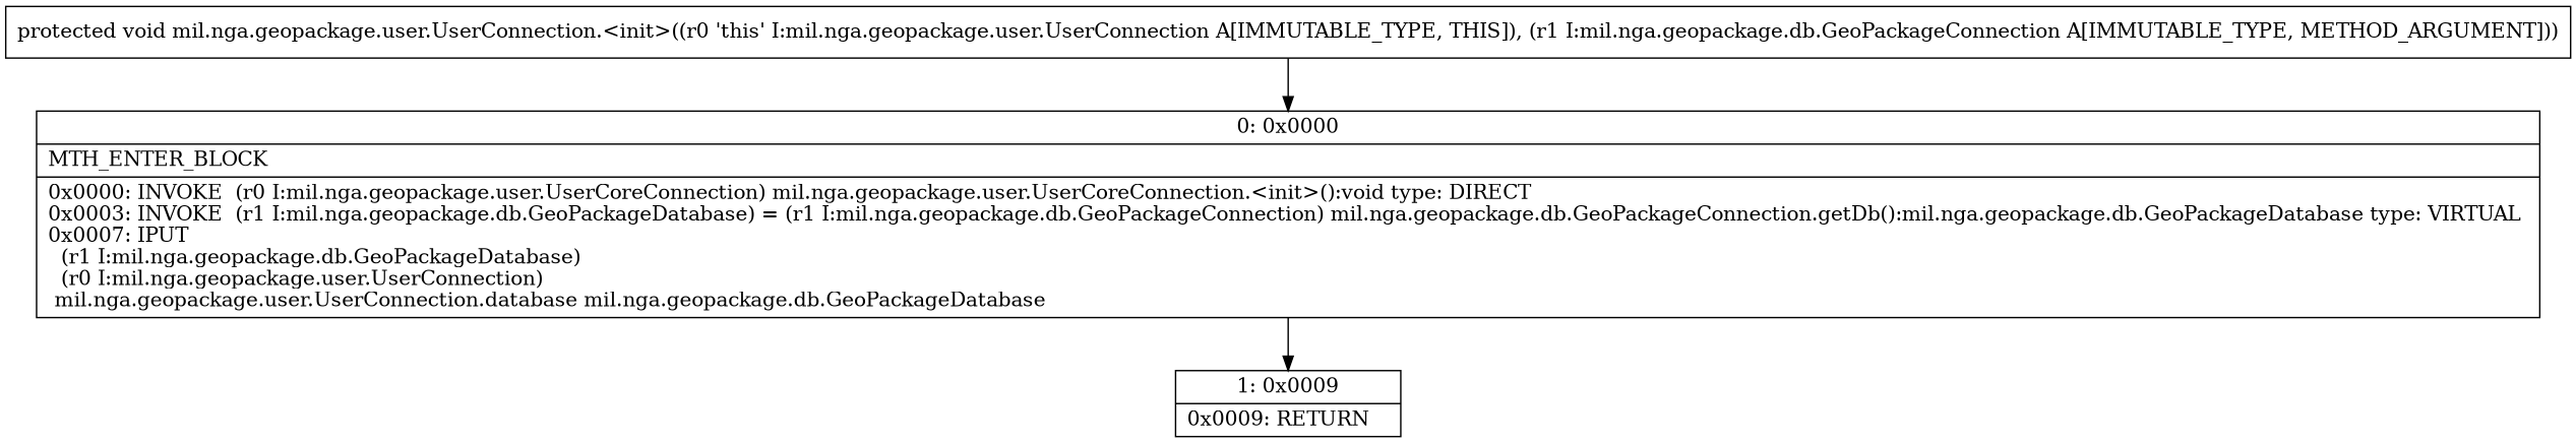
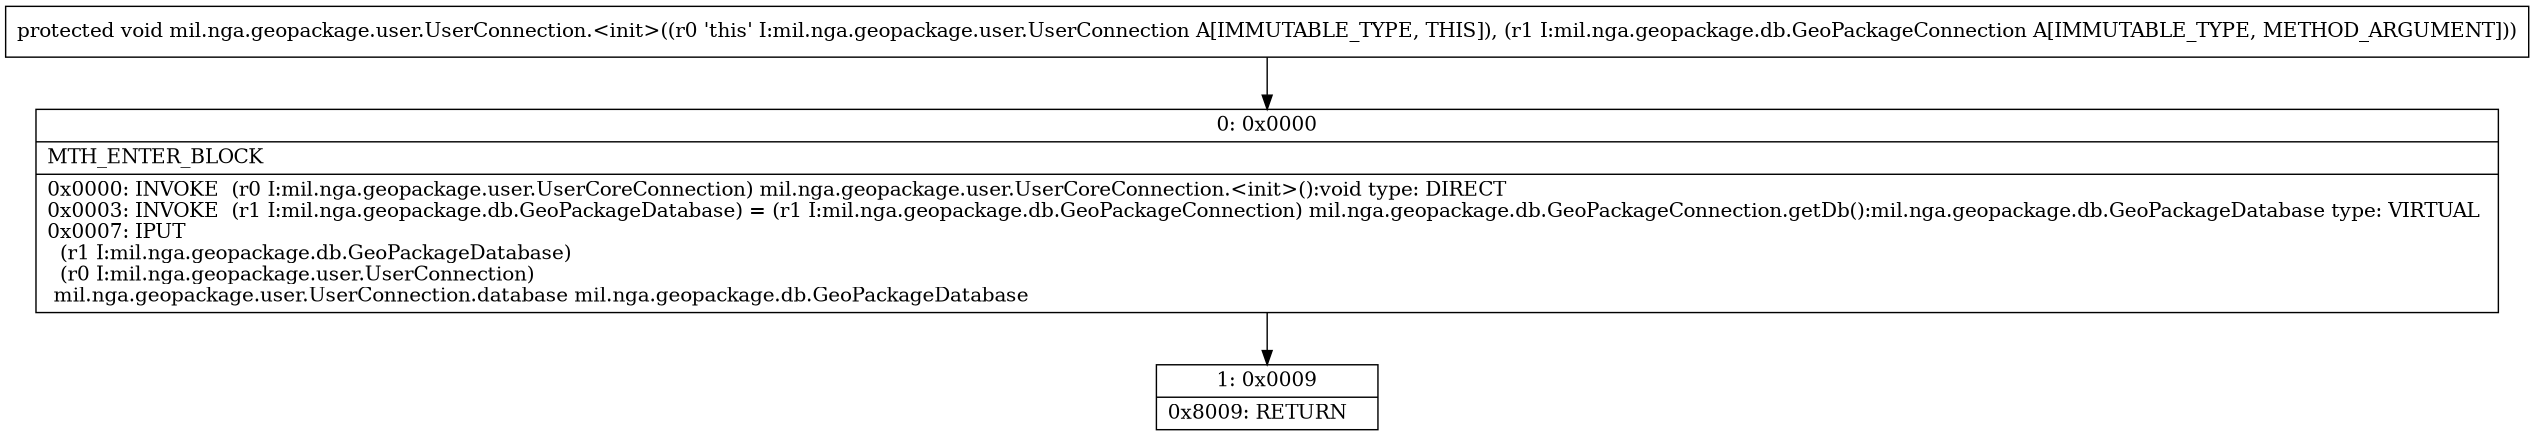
  digraph {
    node [shape=record]
    n1 [label="{0\:\ 0x0000|MTH_ENTER_BLOCK\l|0x0000: INVOKE  (r0 I:mil.nga.geopackage.user.UserCoreConnection) mil.nga.geopackage.user.UserCoreConnection.\<init\>():void type: DIRECT \l0x0003: INVOKE  (r1 I:mil.nga.geopackage.db.GeoPackageDatabase) = (r1 I:mil.nga.geopackage.db.GeoPackageConnection) mil.nga.geopackage.db.GeoPackageConnection.getDb():mil.nga.geopackage.db.GeoPackageDatabase type: VIRTUAL \l0x0007: IPUT  \l  (r1 I:mil.nga.geopackage.db.GeoPackageDatabase)\l  (r0 I:mil.nga.geopackage.user.UserConnection)\l mil.nga.geopackage.user.UserConnection.database mil.nga.geopackage.db.GeoPackageDatabase \l}"]
-   n2 [label="{1\:\ 0x0009|0x0009: RETURN   \l}"]
+   n2 [label="{1\:\ 0x0009|0x8009: RETURN   \l}"]
    n3 [label="{protected void mil.nga.geopackage.user.UserConnection.\<init\>((r0 'this' I:mil.nga.geopackage.user.UserConnection A[IMMUTABLE_TYPE, THIS]), (r1 I:mil.nga.geopackage.db.GeoPackageConnection A[IMMUTABLE_TYPE, METHOD_ARGUMENT])) }"]
    n1 -> n2
    n3 -> n1
  }
